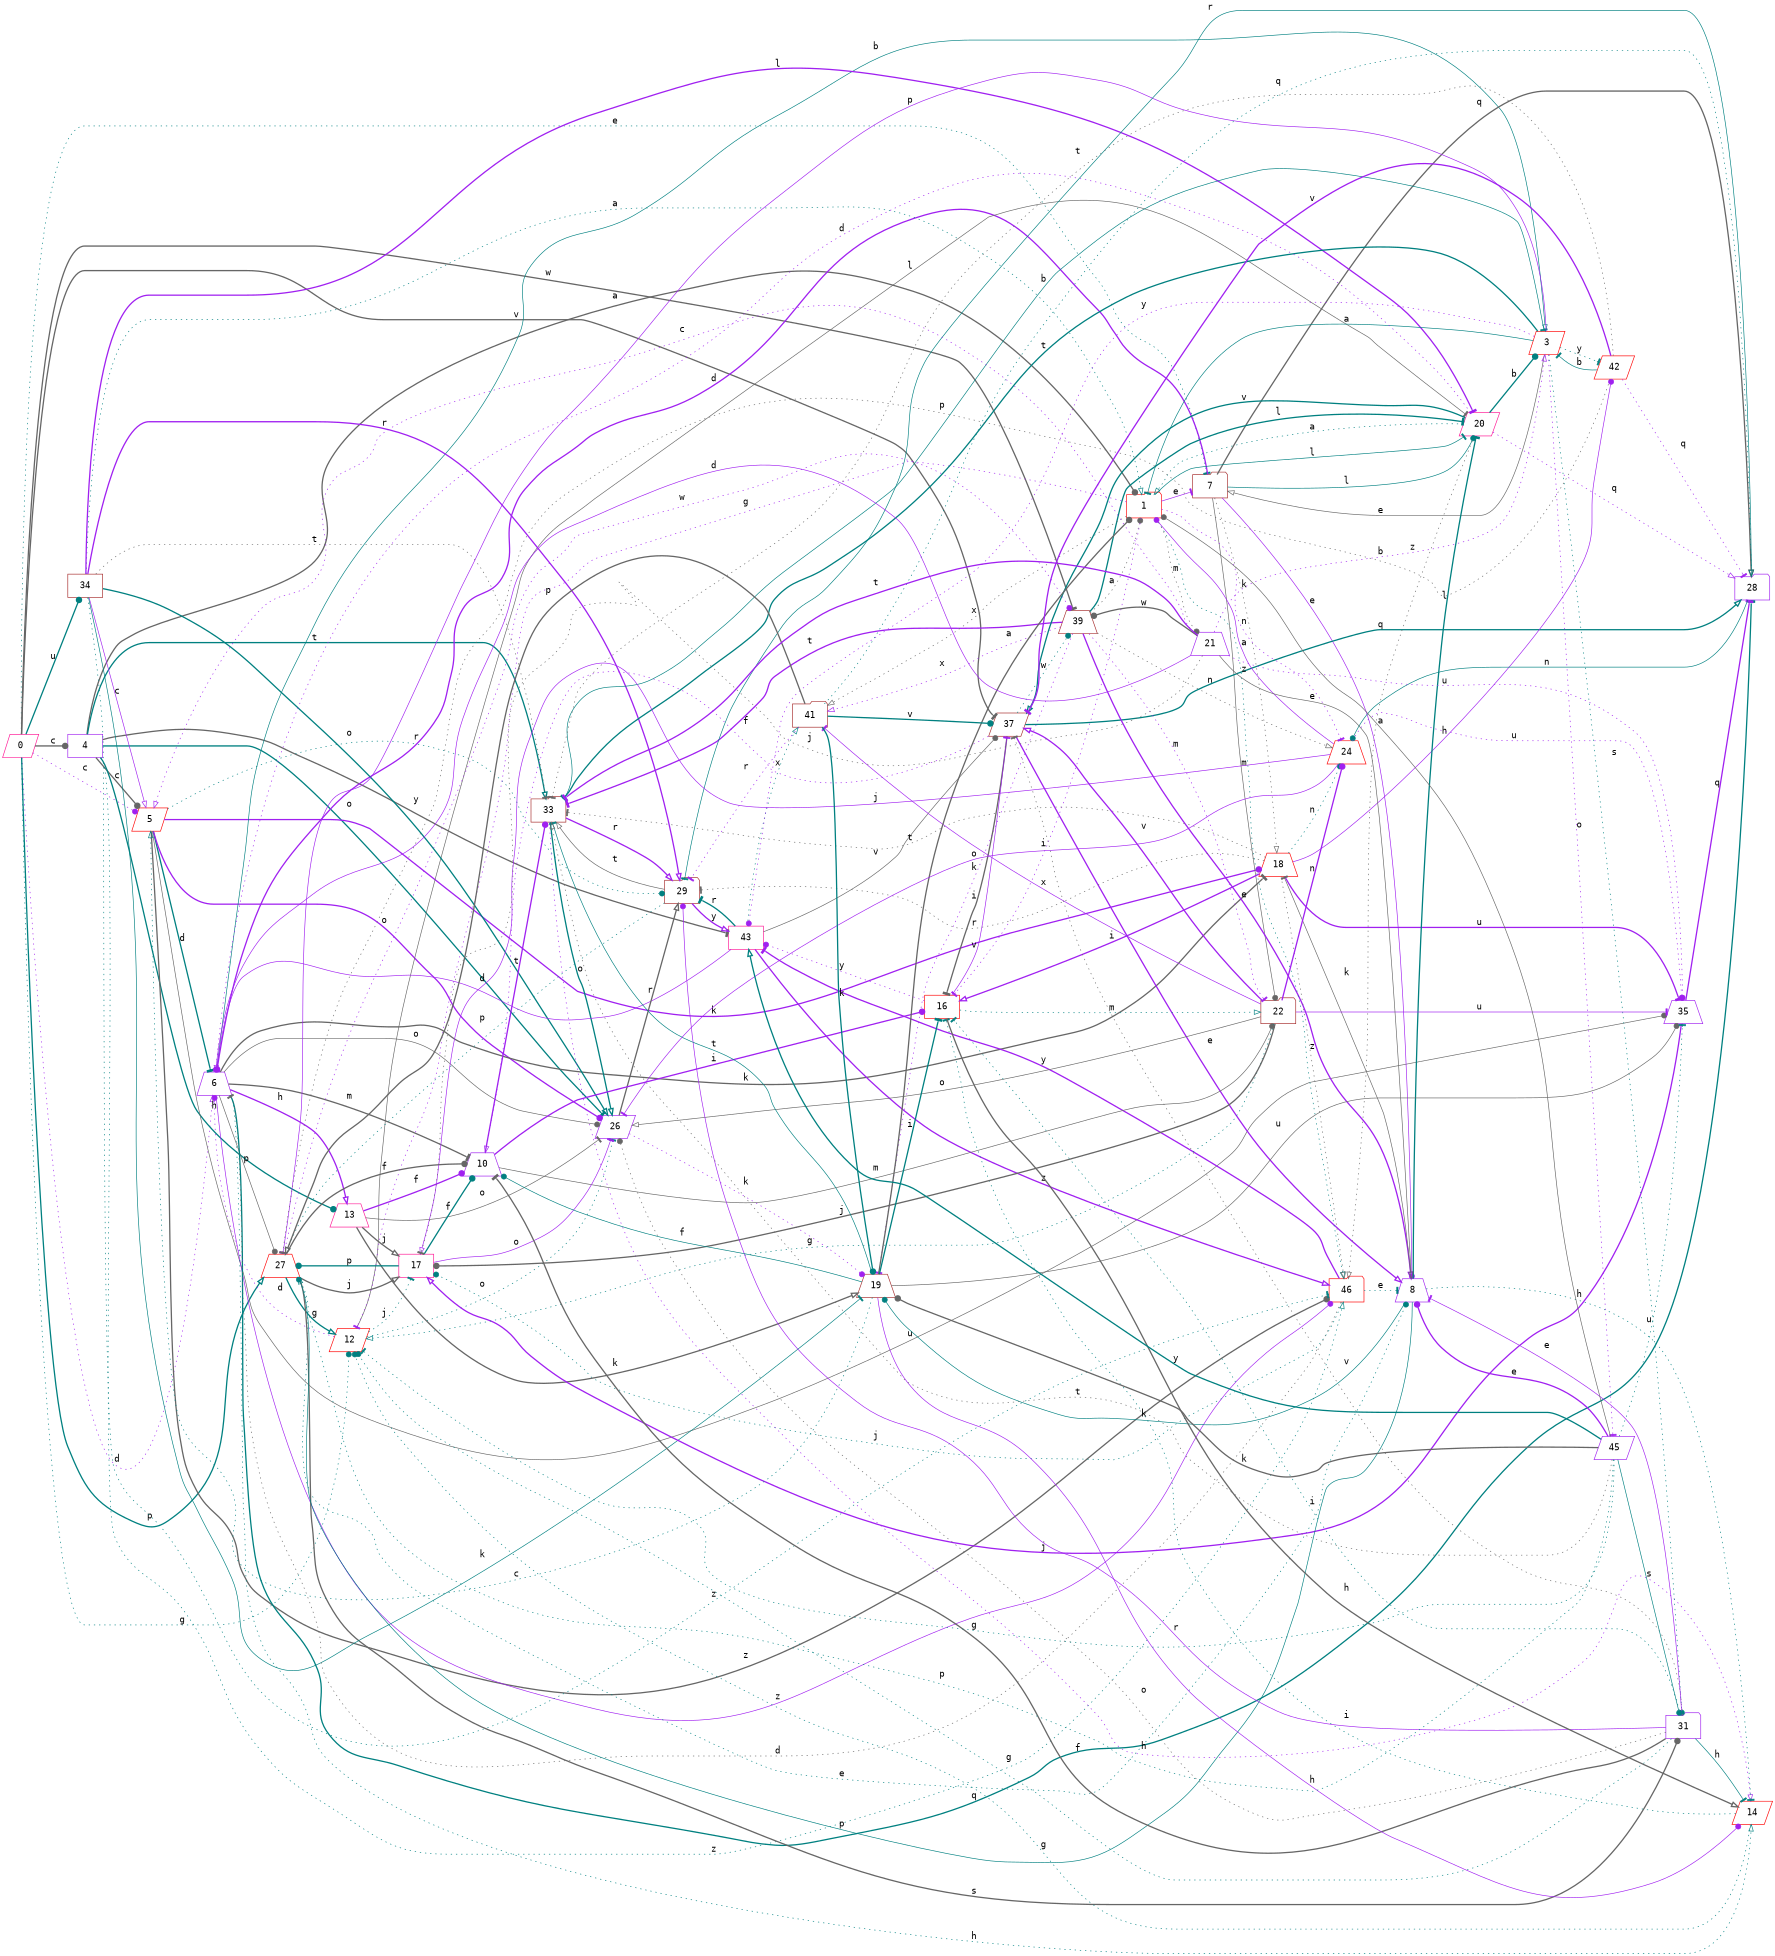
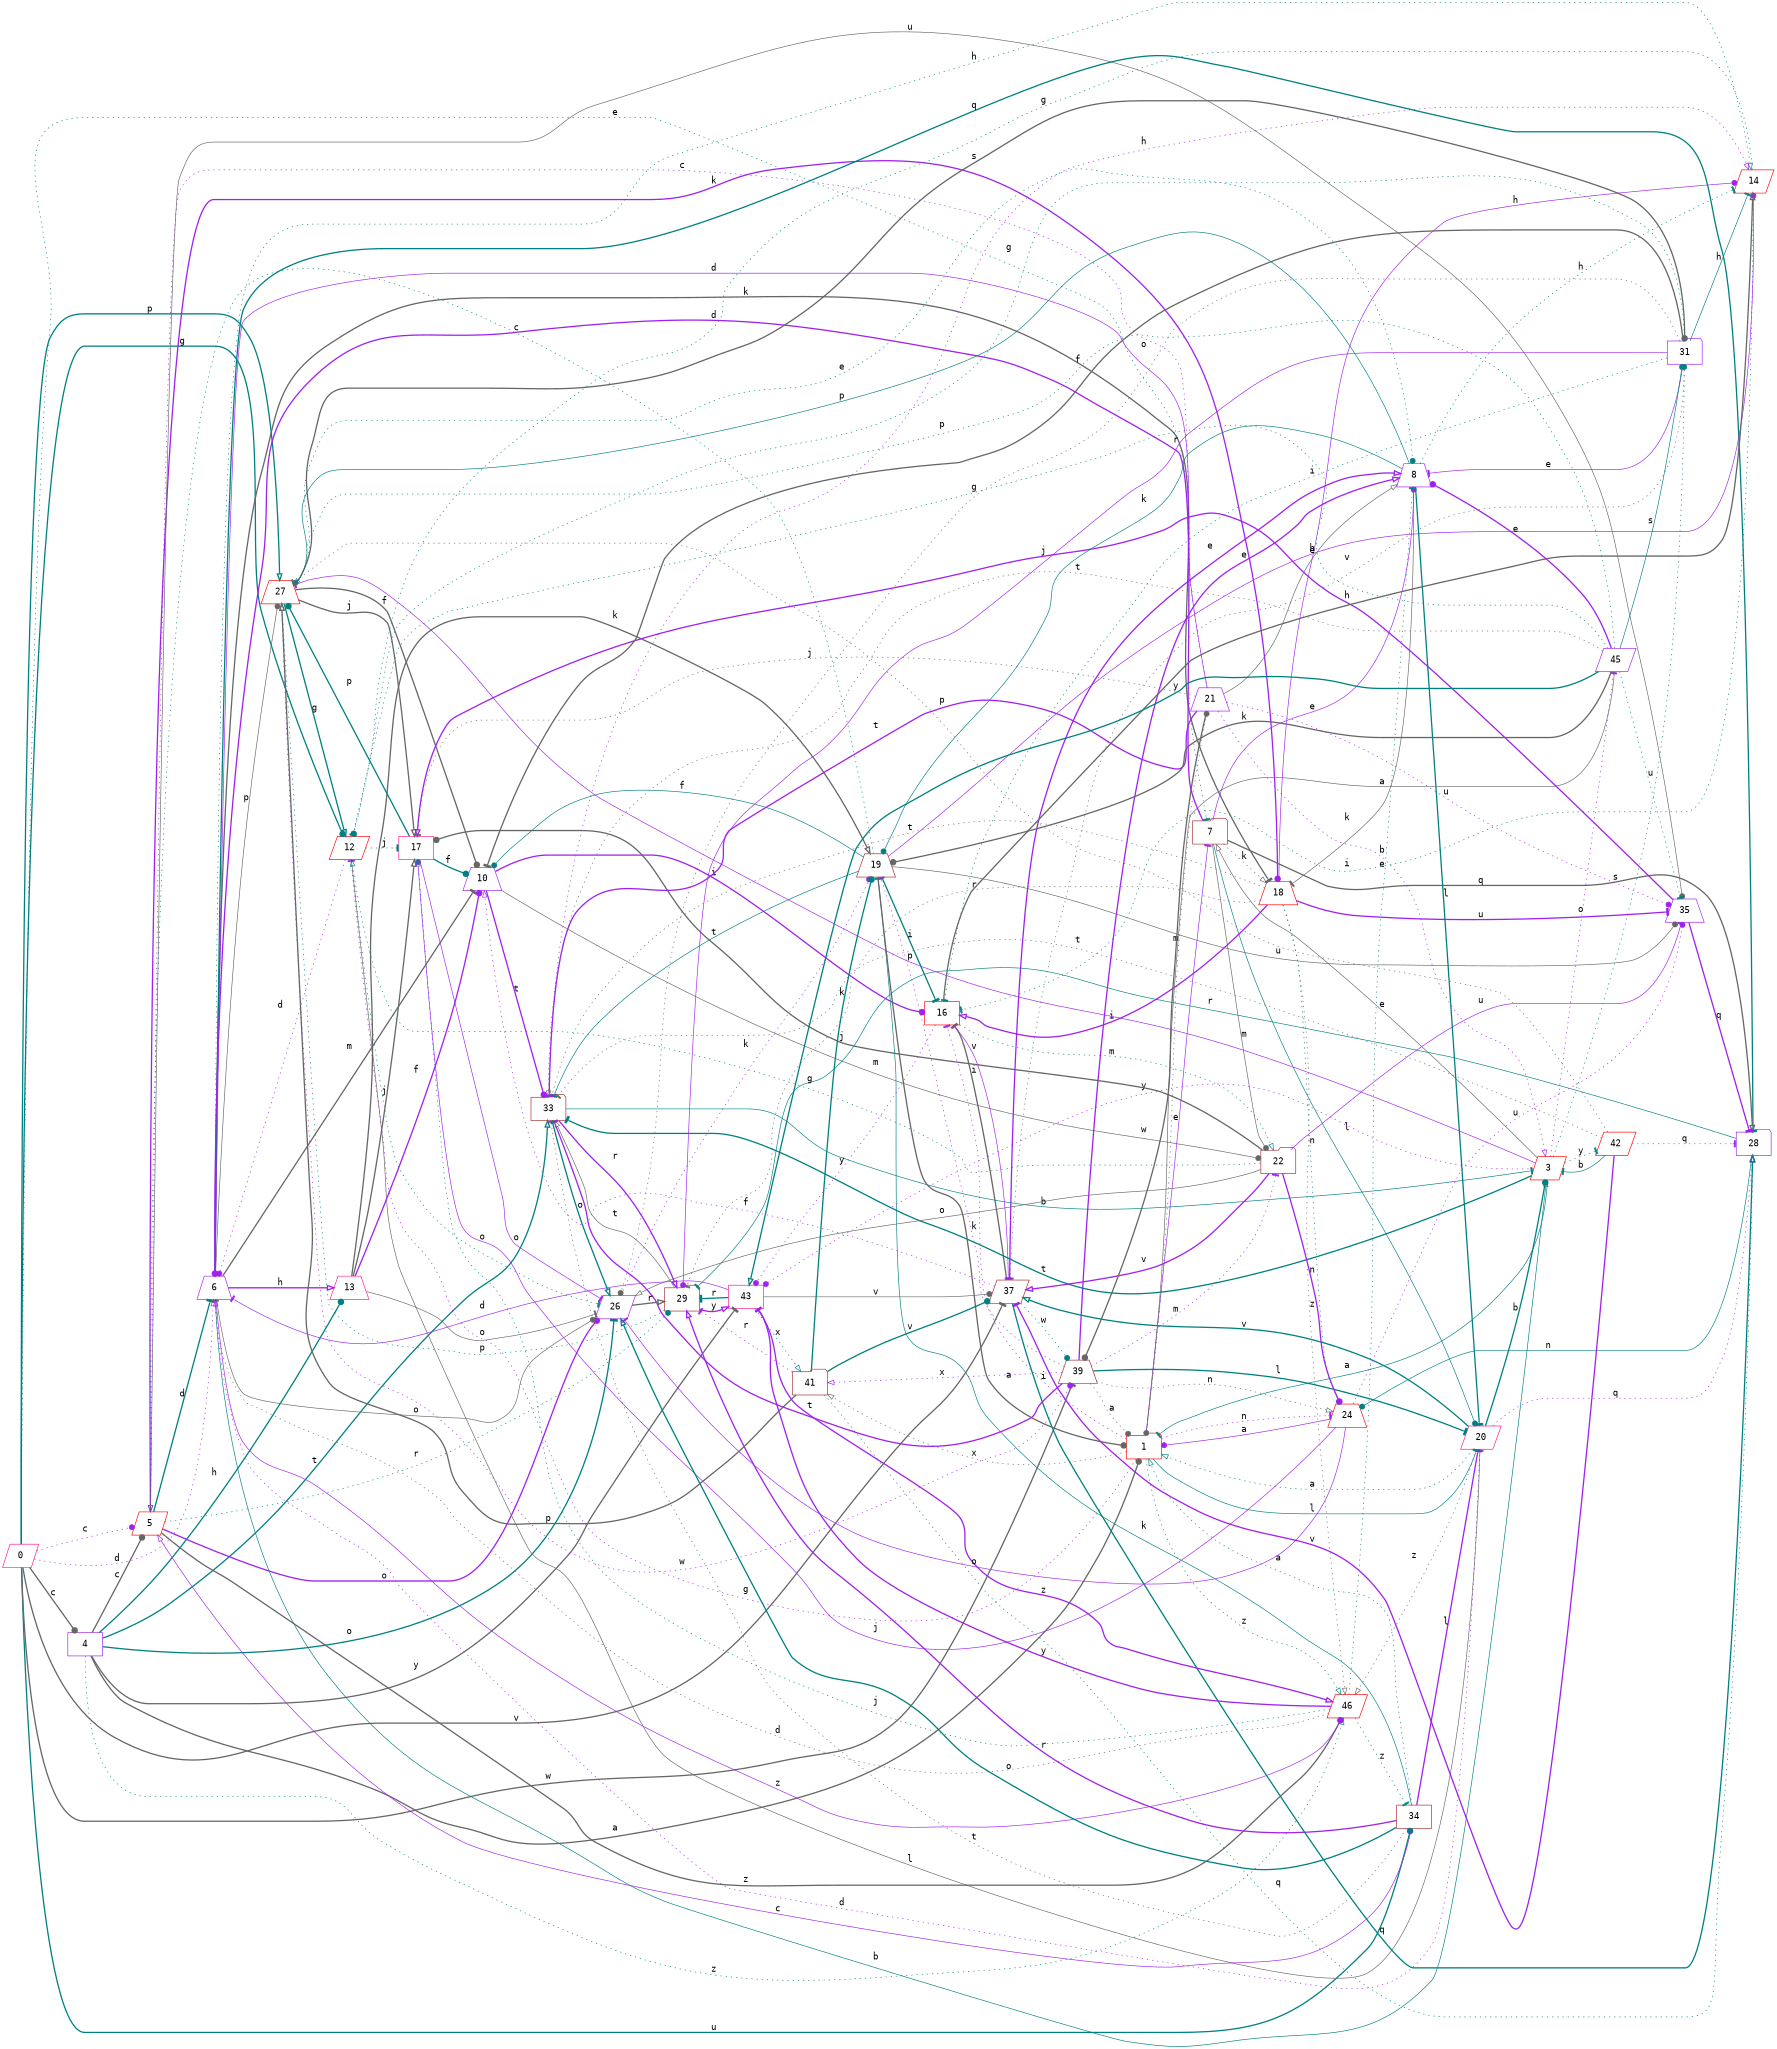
  strict digraph {
    fontname="DejaVu Sans Mono"
    rankdir=LR
    node [color=red fontname="DejaVu Sans Mono" shape=parallelogram]
    edge [arrowhead=tee color=teal fontname="DejaVu Sans Mono" style=bold]
    0 [color=deeppink]
    4 [color=purple shape=box]
    5
    6 [color=purple shape=trapezium]
    7 [color=brown shape=folder]
    12
    27 [shape=trapezium]
    34 [color=brown shape=box]
    37 [color=brown]
    39 [color=brown shape=trapezium]
    1 [shape=folder]
-   46 [shape=folder]
+   46
    33 [color=brown shape=folder]
    43 [color=deeppink shape=box]
    13 [color=deeppink shape=trapezium]
    26 [color=purple]
    18 [shape=trapezium]
    29 [color=brown shape=folder]
    35 [color=purple shape=trapezium]
    3
    10 [color=purple shape=trapezium]
    14
    28 [color=purple shape=folder]
    20 [color=deeppink]
    8 [color=purple shape=trapezium]
    22 [color=brown shape=folder]
    17 [color=deeppink shape=box]
    31 [color=purple shape=folder]
    19 [color=brown shape=trapezium]
    16 [shape=box]
    24 [shape=trapezium]
    41 [color=brown shape=folder]
    21 [color=purple shape=trapezium]
    n34 [color=purple label=45]
    42
    0 -> 4 [arrowhead=dot color=gray40 label=c]
    0 -> 5 [arrowhead=dot color=purple label=c style=dotted]
    0 -> 6 [arrowhead=onormal color=purple label=d style=dotted]
    0 -> 7 [label=e style=dotted]
-   0 -> 12 [arrowhead=dot label=g style=dotted]
+   0 -> 12 [arrowhead=dot label=g]
    0 -> 27 [arrowhead=onormal label=p]
    0 -> 34 [arrowhead=dot label=u]
    0 -> 37 [color=gray40 label=v]
    0 -> 39 [color=gray40 label=w]
    4 -> 5 [arrowhead=dot color=gray40 label=c]
    4 -> 1 [arrowhead=dot color=gray40 label=a]
    4 -> 46 [arrowhead=onormal label=z style=dotted]
    4 -> 33 [arrowhead=onormal label=t]
    4 -> 43 [color=gray40 label=y]
    4 -> 13 [arrowhead=dot label=h]
    4 -> 26 [label=o]
    5 -> 6 [label=d]
    5 -> 46 [arrowhead=dot color=gray40 label=z]
    5 -> 26 [arrowhead=dot color=purple label=o]
    5 -> 18 [arrowhead=dot color=purple label=k]
    5 -> 29 [arrowhead=dot label=r style=dotted]
    5 -> 35 [arrowhead=dot color=gray40 label=u style=solid]
    6 -> 27 [arrowhead=dot color=gray40 label=p style=solid]
    6 -> 46 [arrowhead=dot color=purple label=z style=solid]
    6 -> 13 [arrowhead=onormal color=purple label=h]
    6 -> 26 [arrowhead=dot color=gray40 label=o style=solid]
    6 -> 18 [color=gray40 label=k]
    6 -> 3 [arrowhead=onormal label=b style=solid]
    6 -> 10 [color=gray40 label=m]
    6 -> 14 [arrowhead=onormal label=h style=dotted]
    6 -> 28 [label=q]
    7 -> 6 [arrowhead=dot color=purple label=d]
    7 -> 18 [arrowhead=onormal color=gray40 label=k style=dotted]
    7 -> 28 [arrowhead=onormal color=gray40 label=q]
    7 -> 20 [arrowhead=dot label=l style=solid]
    7 -> 8 [arrowhead=dot color=purple label=e style=solid]
    7 -> 22 [arrowhead=dot color=gray40 label=m style=solid]
    12 -> 6 [arrowhead=dot color=purple label=d style=dotted]
    12 -> 26 [label=o style=dotted]
    12 -> 20 [color=gray40 label=l style=solid]
    12 -> 17 [label=j style=dotted]
    27 -> 12 [arrowhead=onormal label=g]
    27 -> 39 [arrowhead=dot color=purple label=w style=dotted]
    27 -> 10 [arrowhead=dot color=gray40 label=f]
    27 -> 8 [arrowhead=dot label=e style=dotted]
    27 -> 17 [arrowhead=onormal color=gray40 label=j]
    27 -> 31 [arrowhead=dot color=gray40 label=s]
    34 -> 5 [arrowhead=onormal color=purple label=c style=solid]
    34 -> 1 [arrowhead=onormal label=a style=dotted]
-   34 -> 46 [label=z style=dotted]
+   46 -> 34 [label=z style=dotted]
    34 -> 33 [color=gray40 label=t style=dotted]
    34 -> 26 [arrowhead=onormal label=o]
    34 -> 29 [arrowhead=onormal color=purple label=r]
    34 -> 20 [color=purple label=l]
    34 -> 19 [label=k style=solid]
    37 -> 39 [arrowhead=dot label=w style=dotted]
    37 -> 10 [arrowhead=onormal color=purple label=f style=dotted]
    37 -> 28 [arrowhead=onormal label=q]
    37 -> 8 [arrowhead=onormal color=purple label=e]
    37 -> 16 [color=gray40 label=i]
    39 -> 1 [arrowhead=dot color=gray40 label=a style=dotted]
    39 -> 33 [color=purple label=t]
    39 -> 20 [label=l]
    39 -> 8 [arrowhead=onormal color=purple label=e]
    39 -> 22 [color=purple label=m style=dotted]
    39 -> 19 [color=purple label=k style=dotted]
    39 -> 24 [arrowhead=onormal color=gray40 label=n style=dotted]
    39 -> 41 [arrowhead=onormal color=purple label=x style=dotted]
    1 -> 7 [color=purple label=e style=solid]
    1 -> 12 [color=purple label=g style=dotted]
    1 -> 46 [arrowhead=onormal label=z style=dotted]
    1 -> 20 [label=l style=solid]
    1 -> 16 [color=purple label=i style=dotted]
    1 -> 24 [color=purple label=n style=dotted]
    1 -> 41 [arrowhead=onormal color=gray40 label=x style=dotted]
    1 -> 21 [arrowhead=dot color=gray40 label=m style=dotted]
    46 -> 6 [color=gray40 label=d style=dotted]
    46 -> 43 [color=purple label=y]
    46 -> 8 [label=e style=dotted]
    46 -> 17 [arrowhead=dot label=j style=dotted]
    33 -> 26 [arrowhead=onormal label=o]
    33 -> 29 [arrowhead=onormal color=purple label=r]
    33 -> 3 [label=b style=solid]
    33 -> 14 [arrowhead=onormal color=purple label=h style=dotted]
    43 -> 6 [color=purple label=d style=solid]
    43 -> 37 [arrowhead=dot color=gray40 label=v style=solid]
    43 -> 46 [arrowhead=onormal color=purple label=z]
    43 -> 29 [label=r]
    43 -> 41 [arrowhead=onormal label=x style=dotted]
    13 -> 26 [color=gray40 label=o style=solid]
    13 -> 10 [arrowhead=dot color=purple label=f]
    13 -> 17 [arrowhead=onormal color=gray40 label=j]
    13 -> 19 [arrowhead=onormal color=gray40 label=k]
    26 -> 29 [arrowhead=onormal color=gray40 label=r]
    26 -> 19 [arrowhead=dot color=purple label=k style=dotted]
    18 -> 46 [arrowhead=onormal color=gray40 label=z style=dotted]
    18 -> 33 [color=gray40 label=t style=dotted]
    18 -> 29 [color=gray40 label=r style=dotted]
    18 -> 35 [color=purple label=u]
-   18 -> 42 [arrowhead=dot color=purple label=h style=solid]
+   18 -> 14 [arrowhead=dot color=purple label=h style=solid]
    18 -> 16 [arrowhead=onormal color=purple label=i]
    18 -> 24 [arrowhead=dot label=n style=dotted]
    29 -> 27 [arrowhead=onormal label=p style=dotted]
    29 -> 33 [arrowhead=onormal color=gray40 label=t style=solid]
    29 -> 43 [arrowhead=onormal color=purple label=y]
    35 -> 28 [color=purple label=q]
    35 -> 17 [arrowhead=onormal color=purple label=j]
    3 -> 7 [arrowhead=onormal color=gray40 label=e style=solid]
    3 -> 27 [color=purple label=p style=solid]
    3 -> 1 [label=a style=solid]
    3 -> 33 [label=t]
    3 -> 43 [arrowhead=dot color=purple label=y style=dotted]
    3 -> 31 [arrowhead=dot label=s style=dotted]
    3 -> n34 [color=purple label=o style=dotted]
    3 -> 42 [label=y style=dotted]
    10 -> 33 [arrowhead=dot color=purple label=t]
    10 -> 22 [arrowhead=dot color=gray40 label=m style=solid]
    10 -> 16 [arrowhead=dot color=purple label=i]
    14 -> 12 [arrowhead=dot label=g style=dotted]
    14 -> 16 [label=i style=dotted]
    28 -> 29 [label=r style=solid]
    28 -> 24 [arrowhead=dot label=n style=solid]
    20 -> 6 [arrowhead=onormal color=purple label=d style=dotted]
    20 -> 37 [arrowhead=onormal label=v]
    20 -> 1 [arrowhead=onormal label=a style=dotted]
    20 -> 46 [arrowhead=onormal color=gray40 label=z style=dotted]
    20 -> 3 [arrowhead=dot label=b]
    20 -> 28 [arrowhead=onormal color=purple label=q style=dotted]
    8 -> 27 [arrowhead=onormal label=p style=solid]
    8 -> 18 [color=gray40 label=k style=solid]
    8 -> 14 [label=h style=dotted]
    8 -> 20 [label=l]
    8 -> 19 [arrowhead=dot label=k style=solid]
    22 -> 12 [arrowhead=onormal label=g style=dotted]
    22 -> 37 [arrowhead=onormal color=purple label=v]
    22 -> 26 [arrowhead=onormal color=gray40 label=o style=solid]
    22 -> 35 [color=purple label=u style=solid]
    22 -> 17 [arrowhead=dot color=gray40 label=j]
    22 -> 24 [arrowhead=dot color=purple label=n]
-   22 -> 41 [color=purple label=x style=solid]
    17 -> 27 [arrowhead=dot label=p]
    17 -> 26 [color=purple label=o style=solid]
    17 -> 10 [arrowhead=dot label=f]
    31 -> 12 [arrowhead=dot label=g style=dotted]
    31 -> 37 [color=gray40 label=v style=dotted]
    31 -> 26 [arrowhead=dot color=gray40 label=o style=dotted]
    31 -> 29 [arrowhead=dot color=purple label=r style=solid]
    31 -> 10 [color=gray40 label=f]
    31 -> 14 [label=h style=solid]
    31 -> 8 [color=purple label=e style=solid]
    31 -> 16 [label=i style=dotted]
    19 -> 5 [arrowhead=onormal label=c style=dotted]
    19 -> 1 [arrowhead=dot color=gray40 label=a]
    19 -> 33 [label=t style=solid]
    19 -> 35 [arrowhead=dot color=gray40 label=u style=solid]
    19 -> 10 [arrowhead=dot label=f style=solid]
    19 -> 14 [arrowhead=dot color=purple label=h style=solid]
    19 -> 16 [label=i]
    16 -> 37 [color=purple label=v style=solid]
    16 -> 43 [arrowhead=dot color=purple label=y style=dotted]
    16 -> 14 [arrowhead=onormal color=gray40 label=h]
    16 -> 22 [arrowhead=onormal label=m style=dotted]
    24 -> 1 [arrowhead=dot color=purple label=a style=solid]
    24 -> 26 [color=purple label=o style=solid]
    24 -> 35 [arrowhead=dot color=purple label=u style=dotted]
    24 -> 17 [arrowhead=onormal color=purple label=j style=solid]
    41 -> 27 [arrowhead=onormal color=gray40 label=p]
    41 -> 37 [arrowhead=dot label=v]
    41 -> 29 [color=purple label=r style=dotted]
    41 -> 28 [arrowhead=onormal label=q style=dotted]
    41 -> 19 [arrowhead=dot label=k]
    21 -> 5 [arrowhead=onormal color=purple label=c style=dotted]
    21 -> 6 [arrowhead=dot color=purple label=d style=solid]
    21 -> 39 [arrowhead=dot color=gray40 label=w]
    21 -> 33 [color=purple label=t]
    21 -> 35 [arrowhead=dot color=purple label=u style=dotted]
    21 -> 3 [arrowhead=onormal color=purple label=b style=dotted]
    21 -> 8 [arrowhead=onormal color=gray40 label=e style=solid]
    21 -> 17 [color=gray40 label=j style=dotted]
    n34 -> 12 [label=g style=dotted]
    n34 -> 27 [arrowhead=dot label=p style=dotted]
    n34 -> 1 [arrowhead=dot color=gray40 label=a style=solid]
    n34 -> 33 [arrowhead=onormal color=gray40 label=t style=dotted]
    n34 -> 43 [arrowhead=onormal label=y]
    n34 -> 35 [label=u style=dotted]
    n34 -> 8 [arrowhead=dot color=purple label=e]
    n34 -> 31 [arrowhead=dot label=s style=solid]
    n34 -> 19 [arrowhead=dot color=gray40 label=k]
    42 -> 27 [color=gray40 label=p style=dotted]
    42 -> 37 [color=purple label=v]
    42 -> 33 [color=gray40 label=t style=dotted]
    42 -> 3 [label=b style=solid]
    42 -> 28 [color=purple label=q style=dotted]
  }
